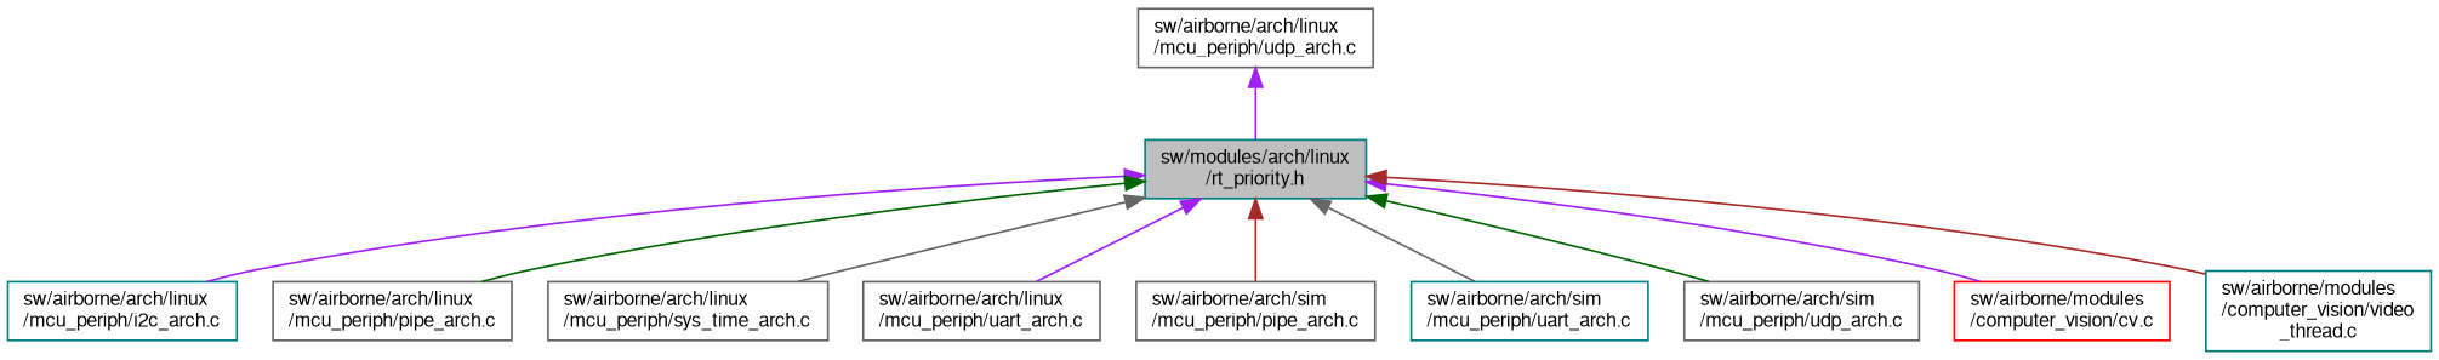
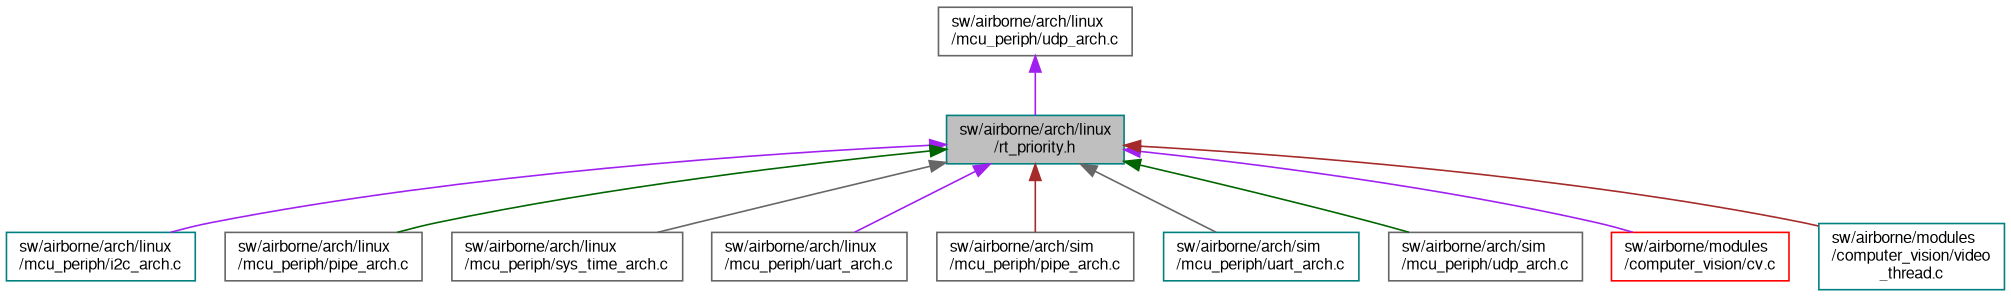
  digraph {
    node [color=gray40 fillcolor=white fontname=FreeSans fontsize=10 shape=record style=filled]
    edge [color=purple dir=back fontname=FreeSans fontsize=10 labelfontname=FreeSans labelfontsize=10 style=solid]
-   n1 [color=teal fillcolor=grey75 fontcolor=black height=0.2 label="sw/modules/arch/linux\l/rt_priority.h" width=0.4]
+   n1 [color=teal fillcolor=grey75 fontcolor=black height=0.2 label="sw/airborne/arch/linux\l/rt_priority.h" width=0.4]
    n2 [color=teal height=0.2 label="sw/airborne/arch/linux\l/mcu_periph/i2c_arch.c" width=0.4]
    n3 [height=0.2 label="sw/airborne/arch/linux\l/mcu_periph/pipe_arch.c" width=0.4]
    n4 [height=0.2 label="sw/airborne/arch/linux\l/mcu_periph/sys_time_arch.c" width=0.4]
    n5 [height=0.2 label="sw/airborne/arch/linux\l/mcu_periph/uart_arch.c" width=0.4]
    n6 [height=0.2 label="sw/airborne/arch/sim\l/mcu_periph/pipe_arch.c" width=0.4]
    n7 [color=teal height=0.2 label="sw/airborne/arch/sim\l/mcu_periph/uart_arch.c" width=0.4]
    n8 [height=0.2 label="sw/airborne/arch/sim\l/mcu_periph/udp_arch.c" width=0.4]
    n9 [color=red height=0.2 label="sw/airborne/modules\l/computer_vision/cv.c" width=0.4]
    n10 [color=teal height=0.2 label="sw/airborne/modules\l/computer_vision/video\l_thread.c" width=0.4]
    n11 [height=0.2 label="sw/airborne/arch/linux\l/mcu_periph/udp_arch.c" width=0.4]
    n1 -> n2
    n1 -> n3 [color=darkgreen]
    n1 -> n4 [color=gray40]
    n1 -> n5
    n1 -> n6 [color=brown]
    n1 -> n7 [color=gray40]
    n1 -> n8 [color=darkgreen]
    n1 -> n9
    n1 -> n10 [color=brown]
    n11 -> n1
  }
